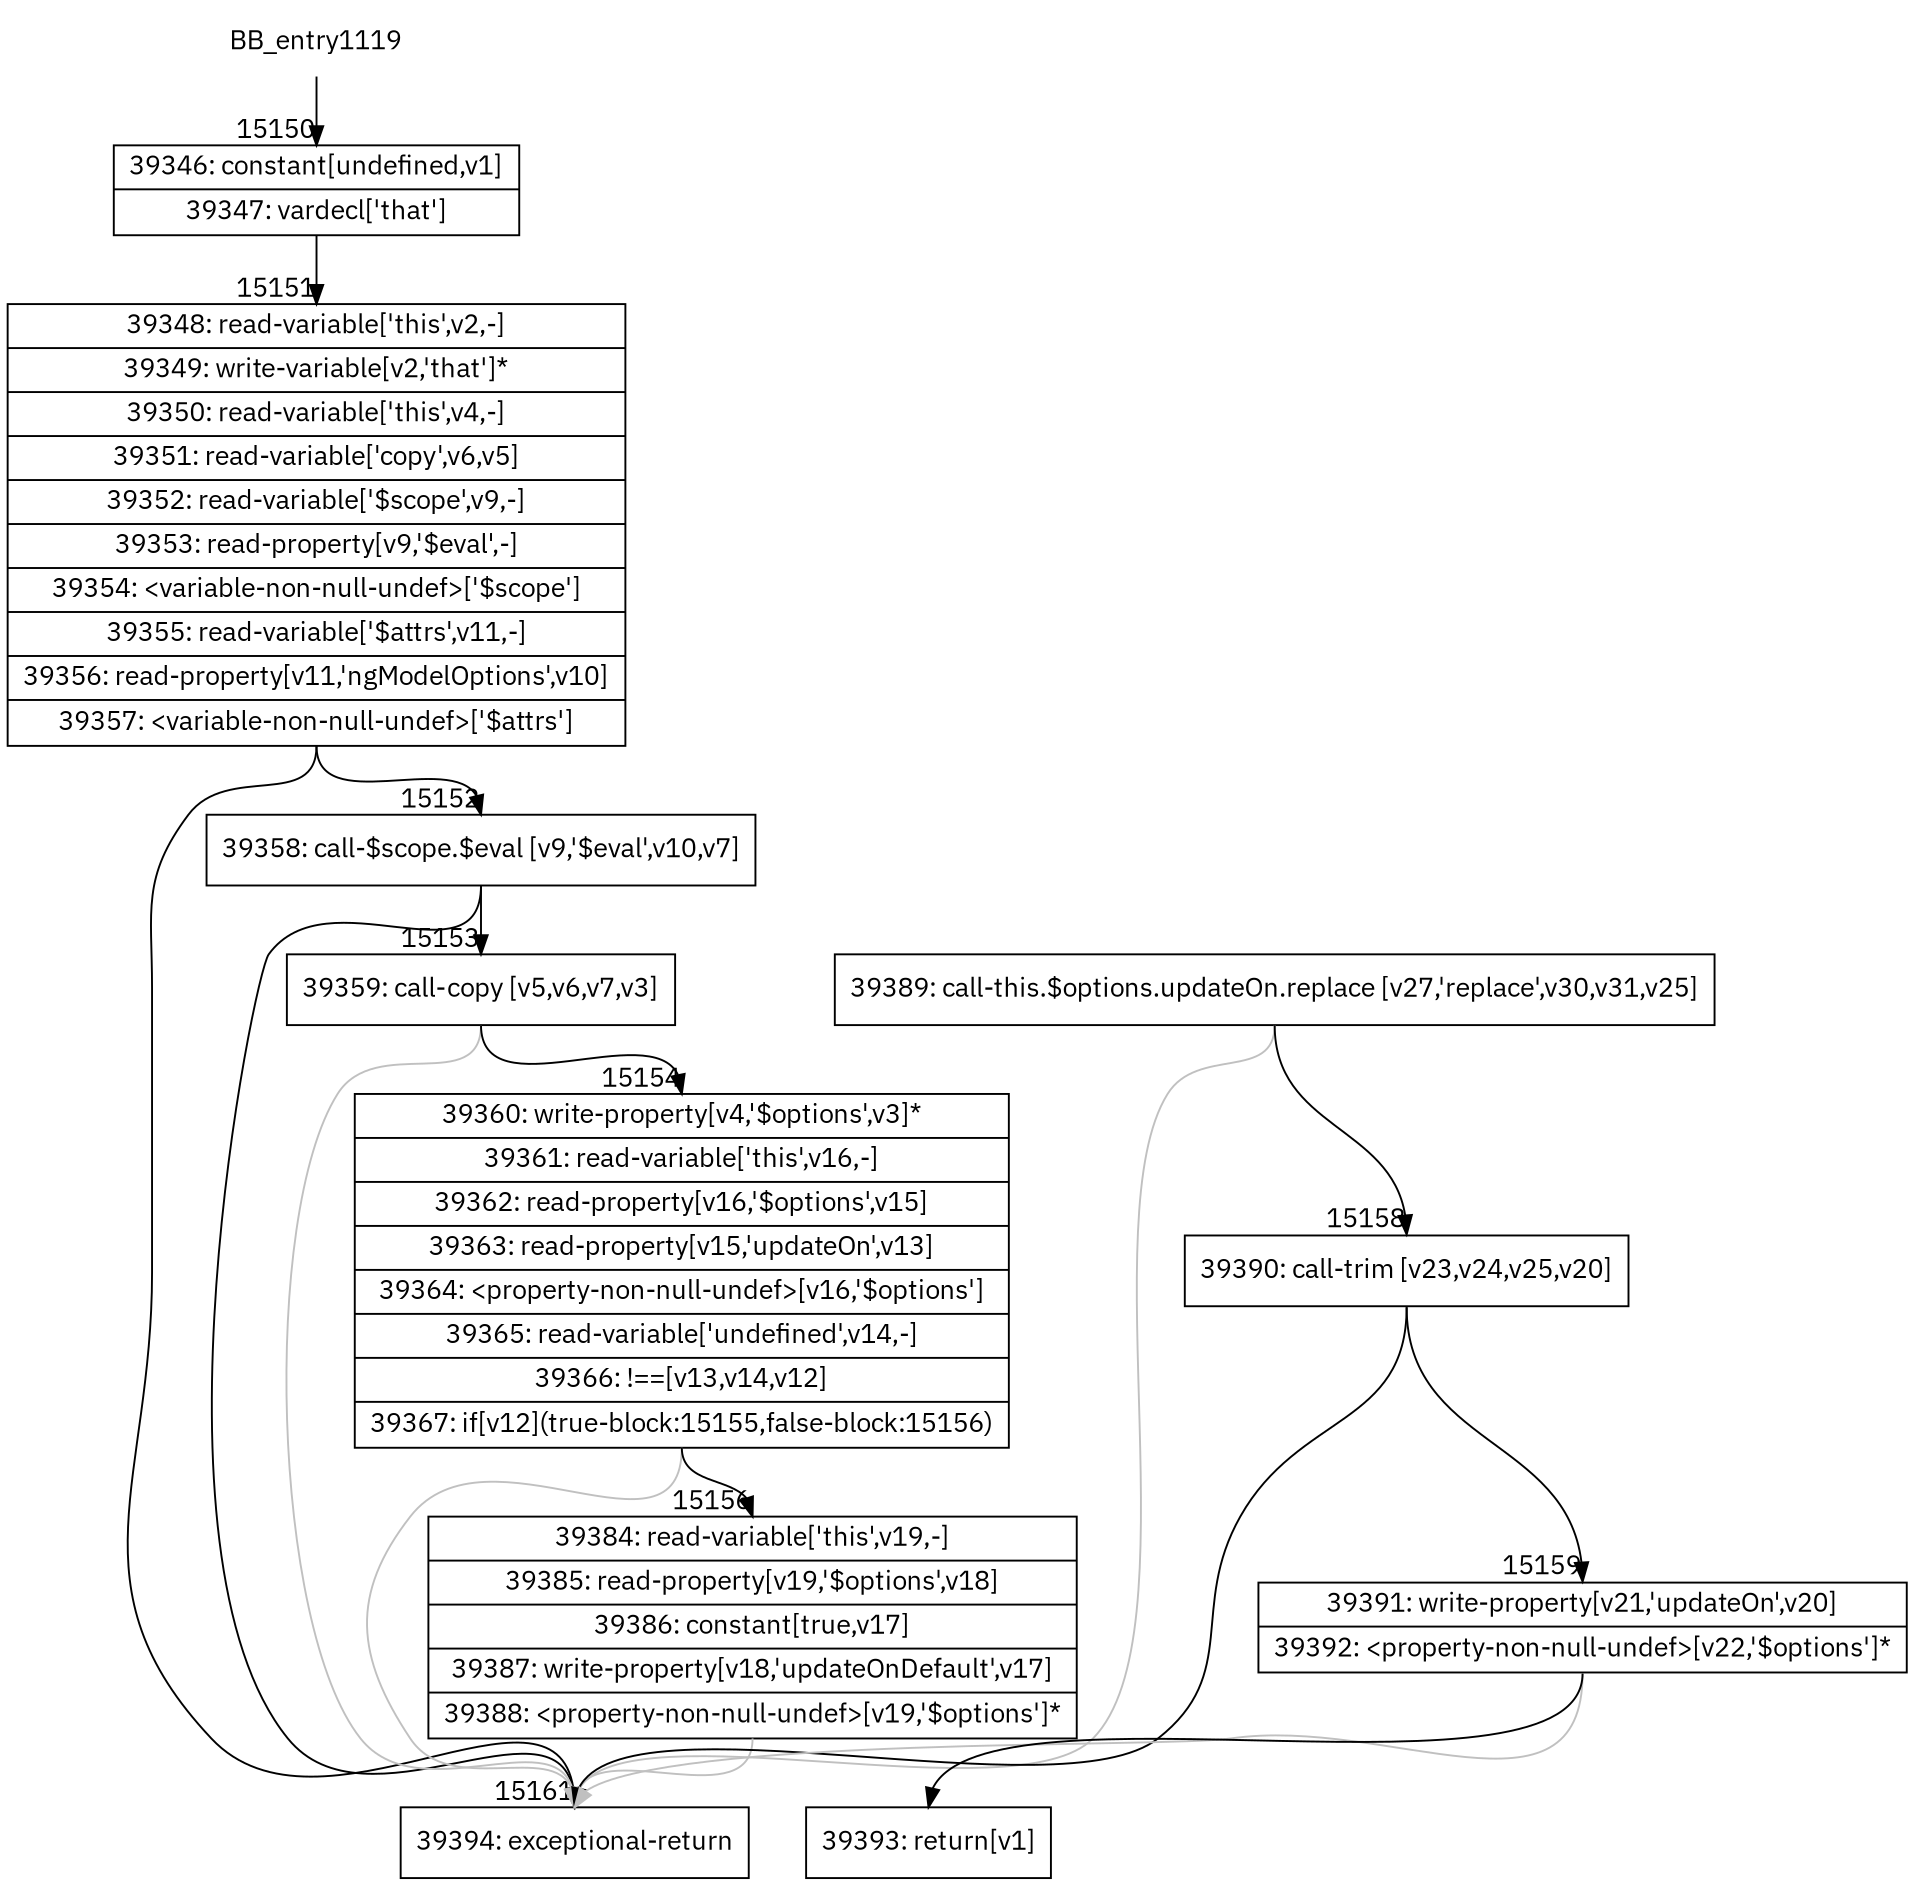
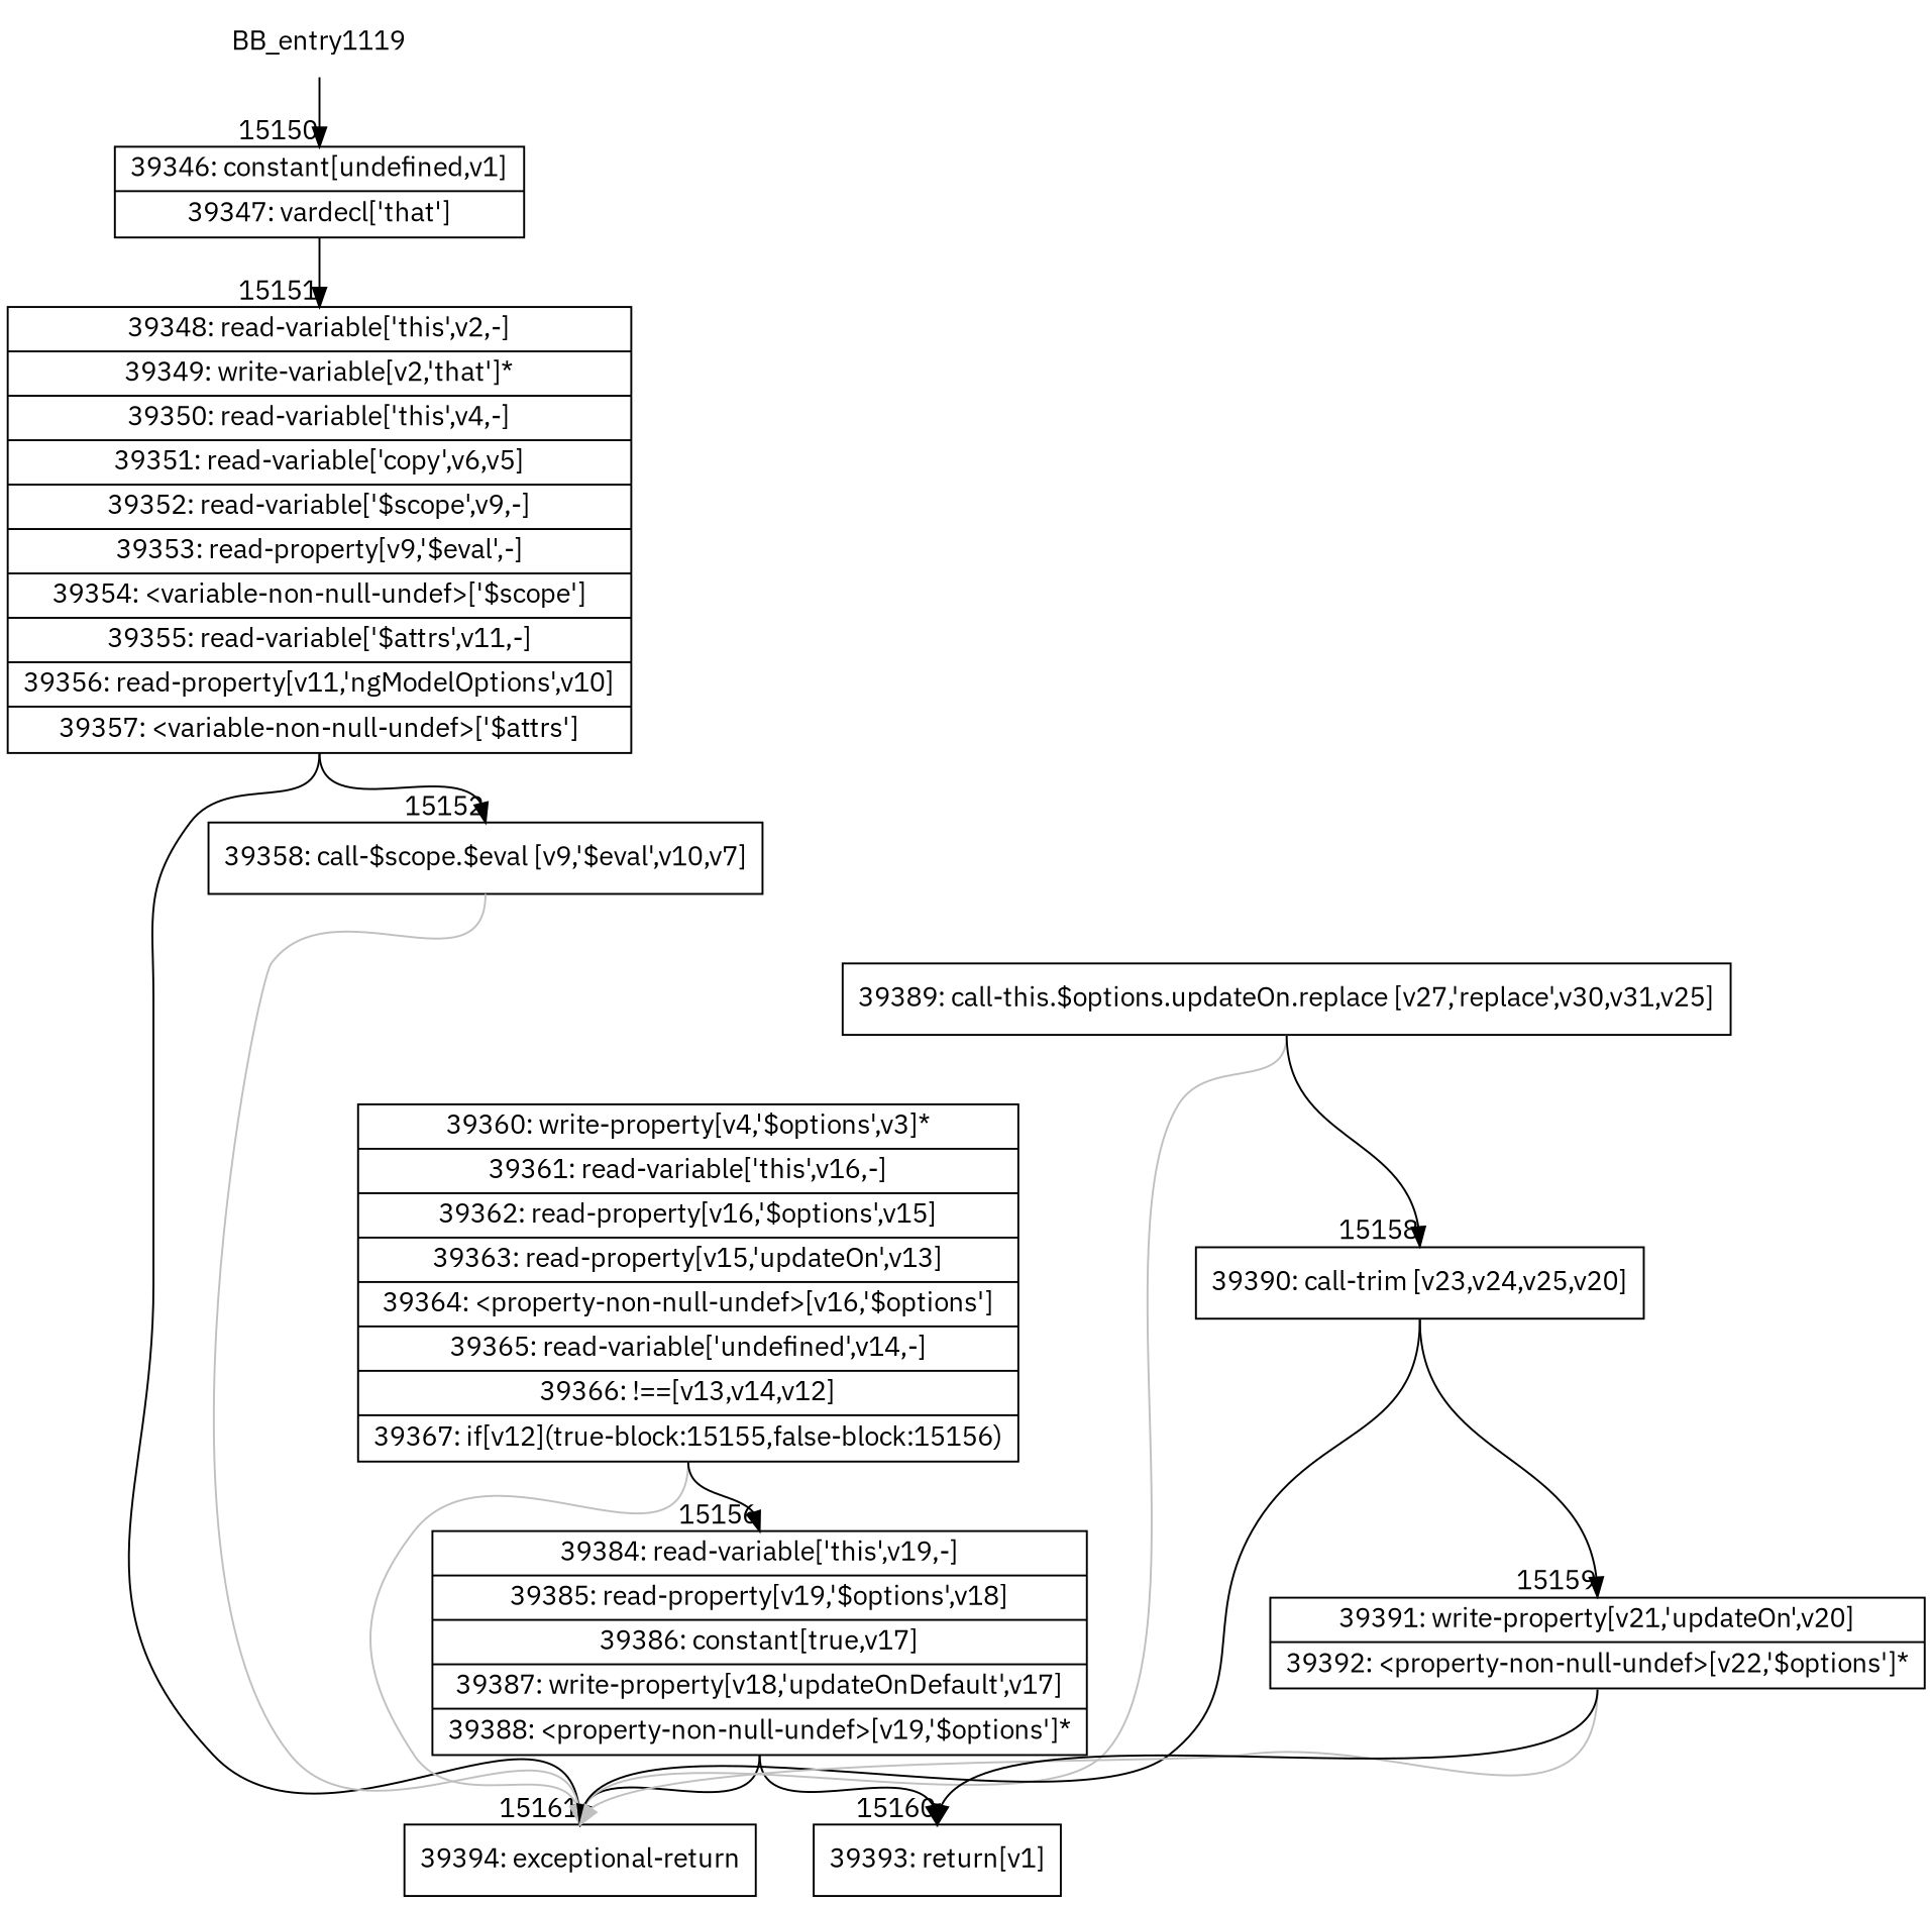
  digraph {
    fontname="IBM Plex Sans"
    rankdir=TD
    node [fontname="IBM Plex Sans" shape=record]
    edge [fontname="IBM Plex Sans" headport=n tailport=s]
    n1 [label=BB_entry1119 shape=none]
    n2 [label="{39346: constant[undefined,v1]|39347: vardecl['that']}"]
    n3 [label="{39348: read-variable['this',v2,-]|39349: write-variable[v2,'that']*|39350: read-variable['this',v4,-]|39351: read-variable['copy',v6,v5]|39352: read-variable['$scope',v9,-]|39353: read-property[v9,'$eval',-]|39354: \<variable-non-null-undef\>['$scope']|39355: read-variable['$attrs',v11,-]|39356: read-property[v11,'ngModelOptions',v10]|39357: \<variable-non-null-undef\>['$attrs']}"]
    n4 [label="{39358: call-$scope.$eval [v9,'$eval',v10,v7]}"]
    n5 [label="{39394: exceptional-return}"]
-   n6 [label="{39359: call-copy [v5,v6,v7,v3]}"]
    n7 [label="{39360: write-property[v4,'$options',v3]*|39361: read-variable['this',v16,-]|39362: read-property[v16,'$options',v15]|39363: read-property[v15,'updateOn',v13]|39364: \<property-non-null-undef\>[v16,'$options']|39365: read-variable['undefined',v14,-]|39366: !==[v13,v14,v12]|39367: if[v12](true-block:15155,false-block:15156)}"]
    n8 [label="{39384: read-variable['this',v19,-]|39385: read-property[v19,'$options',v18]|39386: constant[true,v17]|39387: write-property[v18,'updateOnDefault',v17]|39388: \<property-non-null-undef\>[v19,'$options']*}"]
    n9 [label="{39393: return[v1]}"]
    n10 [label="{39389: call-this.$options.updateOn.replace [v27,'replace',v30,v31,v25]}"]
    n11 [label="{39390: call-trim [v23,v24,v25,v20]}"]
    n12 [label="{39391: write-property[v21,'updateOn',v20]|39392: \<property-non-null-undef\>[v22,'$options']*}"]
    n1 -> n2 [headlabel="    15150"]
    n2 -> n3 [headlabel="      15151"]
    n3 -> n4 [headlabel="      15152"]
    n3 -> n5 [color=black headlabel="      15161"]
-   n4 -> n5 [color=black]
-   n4 -> n6 [headlabel="      15153"]
-   n6 -> n5 [color=gray]
-   n6 -> n7 [headlabel="      15154"]
+   n4 -> n5 [color=gray]
    n7 -> n5 [color=gray]
    n7 -> n8 [headlabel="      15156"]
-   n8 -> n5 [color=gray]
+   n8 -> n5 [color=black]
+   n8 -> n9 [headlabel="      15160"]
    n10 -> n5 [color=gray]
    n10 -> n11 [headlabel="      15158"]
    n11 -> n5 [color=black]
    n11 -> n12 [headlabel="      15159"]
    n12 -> n5 [color=gray]
    n12 -> n9
  }
